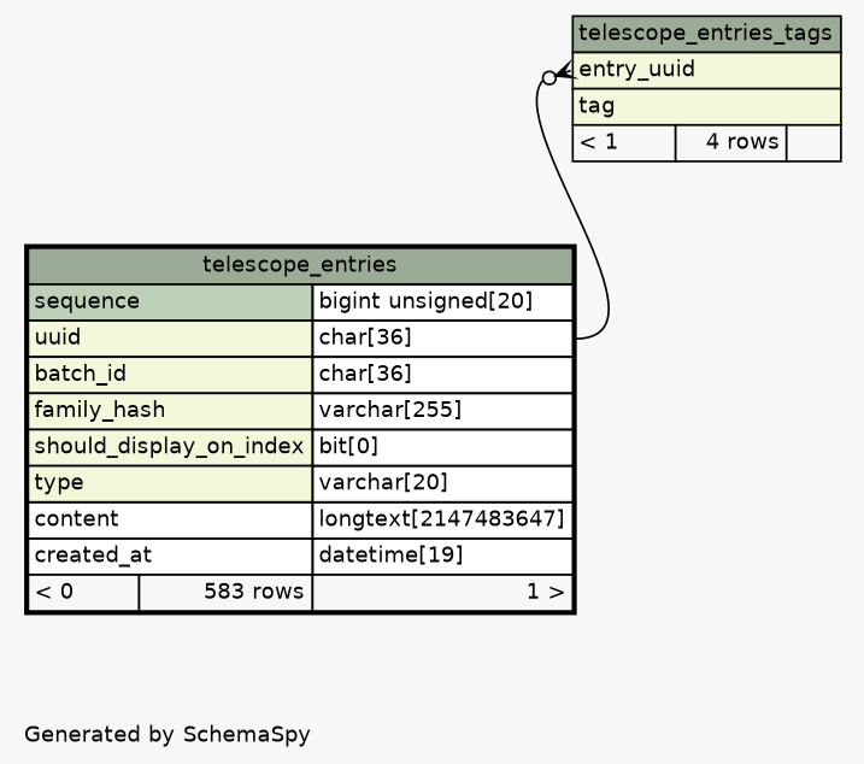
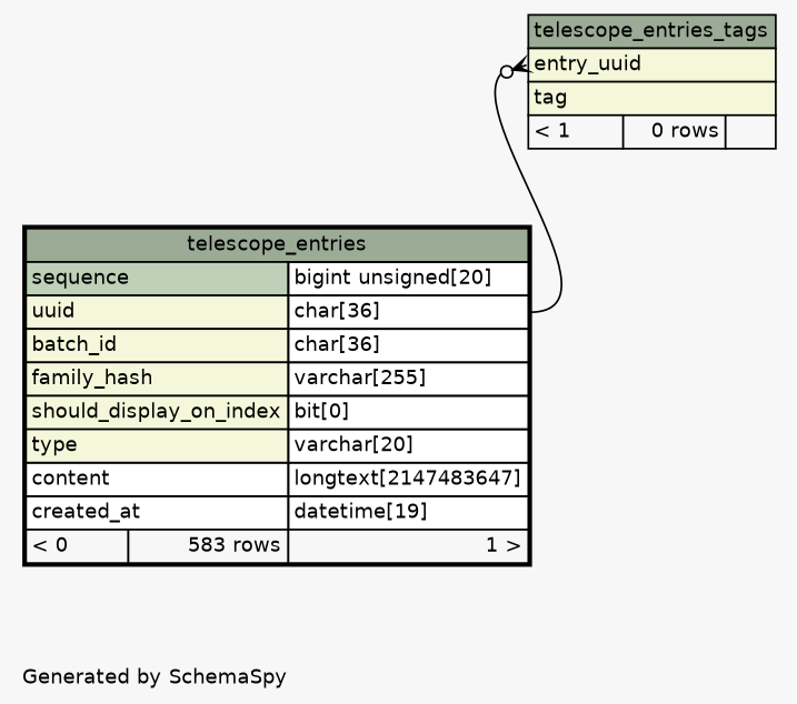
  digraph {
    bgcolor="#f7f7f7"
    fontname=Helvetica
    fontsize=11
    label="\nGenerated by SchemaSpy"
    labeljust=l
    nodesep=0.18
    rankdir=TB
    ranksep=0.46
    node [fontname=Helvetica fontsize=11 shape=plaintext]
-   n1 [label=<     <TABLE BORDER="0" CELLBORDER="1" CELLSPACING="0" BGCOLOR="#ffffff">       <TR><TD COLSPAN="3" BGCOLOR="#9bab96" ALIGN="CENTER">telescope_entries_tags</TD></TR>       <TR><TD PORT="entry_uuid" COLSPAN="3" BGCOLOR="#f4f7da" ALIGN="LEFT">entry_uuid</TD></TR>       <TR><TD PORT="tag" COLSPAN="3" BGCOLOR="#f4f7da" ALIGN="LEFT">tag</TD></TR>       <TR><TD ALIGN="LEFT" BGCOLOR="#f7f7f7">&lt; 1</TD><TD ALIGN="RIGHT" BGCOLOR="#f7f7f7">4 rows</TD><TD ALIGN="RIGHT" BGCOLOR="#f7f7f7">  </TD></TR>     </TABLE>>]
+   n1 [label=<     <TABLE BORDER="0" CELLBORDER="1" CELLSPACING="0" BGCOLOR="#ffffff">       <TR><TD COLSPAN="3" BGCOLOR="#9bab96" ALIGN="CENTER">telescope_entries_tags</TD></TR>       <TR><TD PORT="entry_uuid" COLSPAN="3" BGCOLOR="#f4f7da" ALIGN="LEFT">entry_uuid</TD></TR>       <TR><TD PORT="tag" COLSPAN="3" BGCOLOR="#f4f7da" ALIGN="LEFT">tag</TD></TR>       <TR><TD ALIGN="LEFT" BGCOLOR="#f7f7f7">&lt; 1</TD><TD ALIGN="RIGHT" BGCOLOR="#f7f7f7">0 rows</TD><TD ALIGN="RIGHT" BGCOLOR="#f7f7f7">  </TD></TR>     </TABLE>>]
    n2 [label=<     <TABLE BORDER="2" CELLBORDER="1" CELLSPACING="0" BGCOLOR="#ffffff">       <TR><TD COLSPAN="3" BGCOLOR="#9bab96" ALIGN="CENTER">telescope_entries</TD></TR>       <TR><TD PORT="sequence" COLSPAN="2" BGCOLOR="#bed1b8" ALIGN="LEFT">sequence</TD><TD PORT="sequence.type" ALIGN="LEFT">bigint unsigned[20]</TD></TR>       <TR><TD PORT="uuid" COLSPAN="2" BGCOLOR="#f4f7da" ALIGN="LEFT">uuid</TD><TD PORT="uuid.type" ALIGN="LEFT">char[36]</TD></TR>       <TR><TD PORT="batch_id" COLSPAN="2" BGCOLOR="#f4f7da" ALIGN="LEFT">batch_id</TD><TD PORT="batch_id.type" ALIGN="LEFT">char[36]</TD></TR>       <TR><TD PORT="family_hash" COLSPAN="2" BGCOLOR="#f4f7da" ALIGN="LEFT">family_hash</TD><TD PORT="family_hash.type" ALIGN="LEFT">varchar[255]</TD></TR>       <TR><TD PORT="should_display_on_index" COLSPAN="2" BGCOLOR="#f4f7da" ALIGN="LEFT">should_display_on_index</TD><TD PORT="should_display_on_index.type" ALIGN="LEFT">bit[0]</TD></TR>       <TR><TD PORT="type" COLSPAN="2" BGCOLOR="#f4f7da" ALIGN="LEFT">type</TD><TD PORT="type.type" ALIGN="LEFT">varchar[20]</TD></TR>       <TR><TD PORT="content" COLSPAN="2" ALIGN="LEFT">content</TD><TD PORT="content.type" ALIGN="LEFT">longtext[2147483647]</TD></TR>       <TR><TD PORT="created_at" COLSPAN="2" ALIGN="LEFT">created_at</TD><TD PORT="created_at.type" ALIGN="LEFT">datetime[19]</TD></TR>       <TR><TD ALIGN="LEFT" BGCOLOR="#f7f7f7">&lt; 0</TD><TD ALIGN="RIGHT" BGCOLOR="#f7f7f7">583 rows</TD><TD ALIGN="RIGHT" BGCOLOR="#f7f7f7">1 &gt;</TD></TR>     </TABLE>>]
    n1 -> n2 [arrowhead=none arrowsize=0.8 arrowtail=crowodot dir=back headport="uuid.type:e" tailport="entry_uuid:w"]
  }
